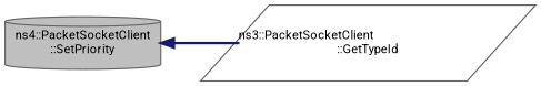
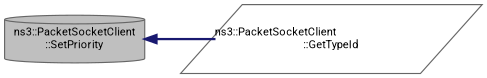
  digraph {
    rankdir=LR
    fontname=Roboto
    node [color=gray40 fontname=Roboto fontsize=10 style=filled]
-   n1 [fillcolor=grey75 fontcolor=black height=0.2 label="ns4::PacketSocketClient\l::SetPriority" shape=cylinder width=0.4]
+   n1 [fillcolor=grey75 fontcolor=black height=0.2 label="ns3::PacketSocketClient\l::SetPriority" shape=cylinder width=0.4]
    n2 [fillcolor=white height=0.2 label="ns3::PacketSocketClient\l::GetTypeId" shape=parallelogram width=0.4]
    n1 -> n2 [color=midnightblue dir=back fontname=Roboto fontsize=10 labelfontname=Helvetica labelfontsize=10 style=bold]
  }
